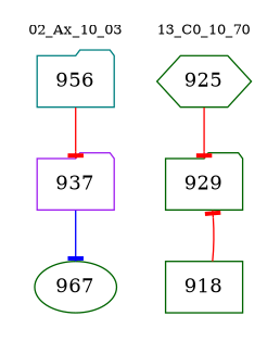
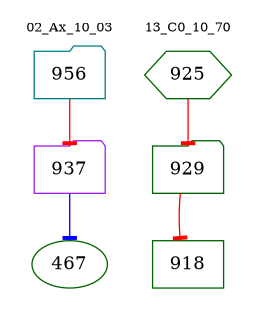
  digraph {
    node [color=darkgreen shape=folder]
    edge [arrowhead=tee color=red]
    n1 [color=teal label=956]
    n2 [color=purple label=937]
-   n3 [label=967 shape=ellipse]
+   n3 [label=467 shape=ellipse]
    n4 [label=925 shape=hexagon]
    n5 [label=929]
    n6 [label=918 shape=box]
    subgraph cluster_1 {
      color=white
      fontsize=10
      label="02_Ax_10_03"
      n1
      n2
      n3
    }
    subgraph cluster_2 {
      color=white
      fontsize=10
      label="13_C0_10_70"
      n4
      n5
      n6
    }
    n1 -> n2
    n2 -> n3 [color=blue]
    n4 -> n5
-   n6 -> n5
+   n5 -> n6
  }
